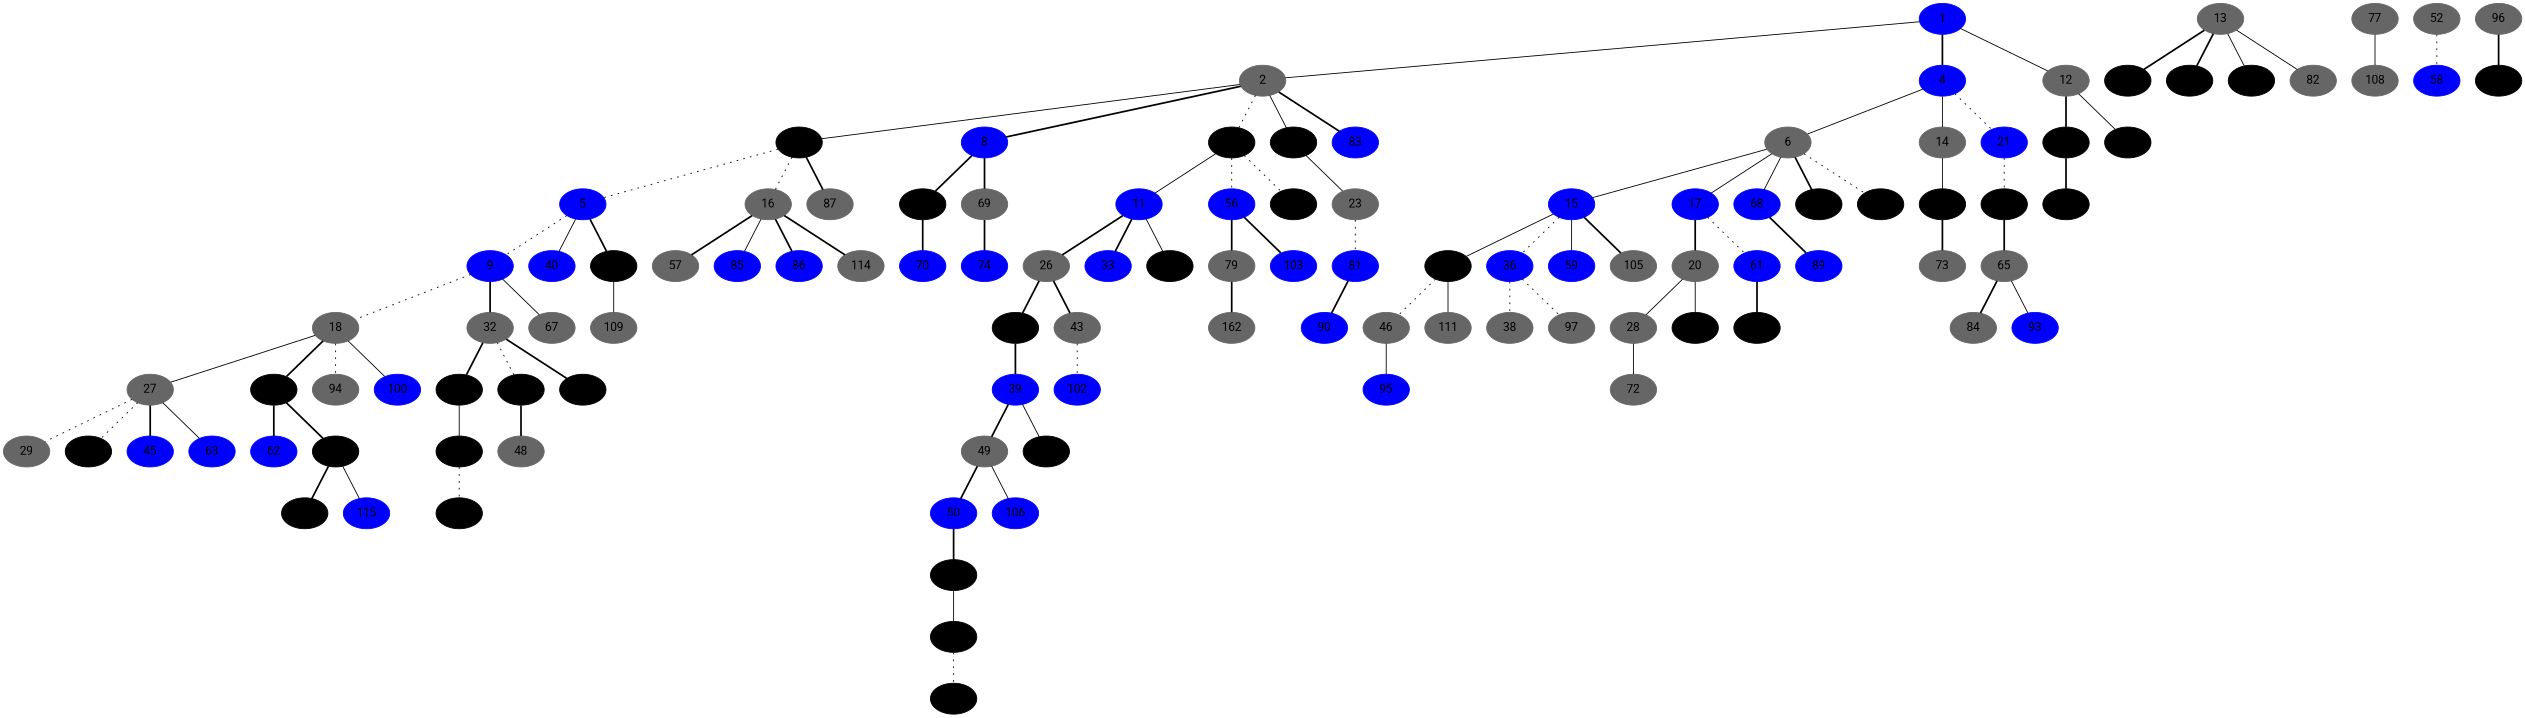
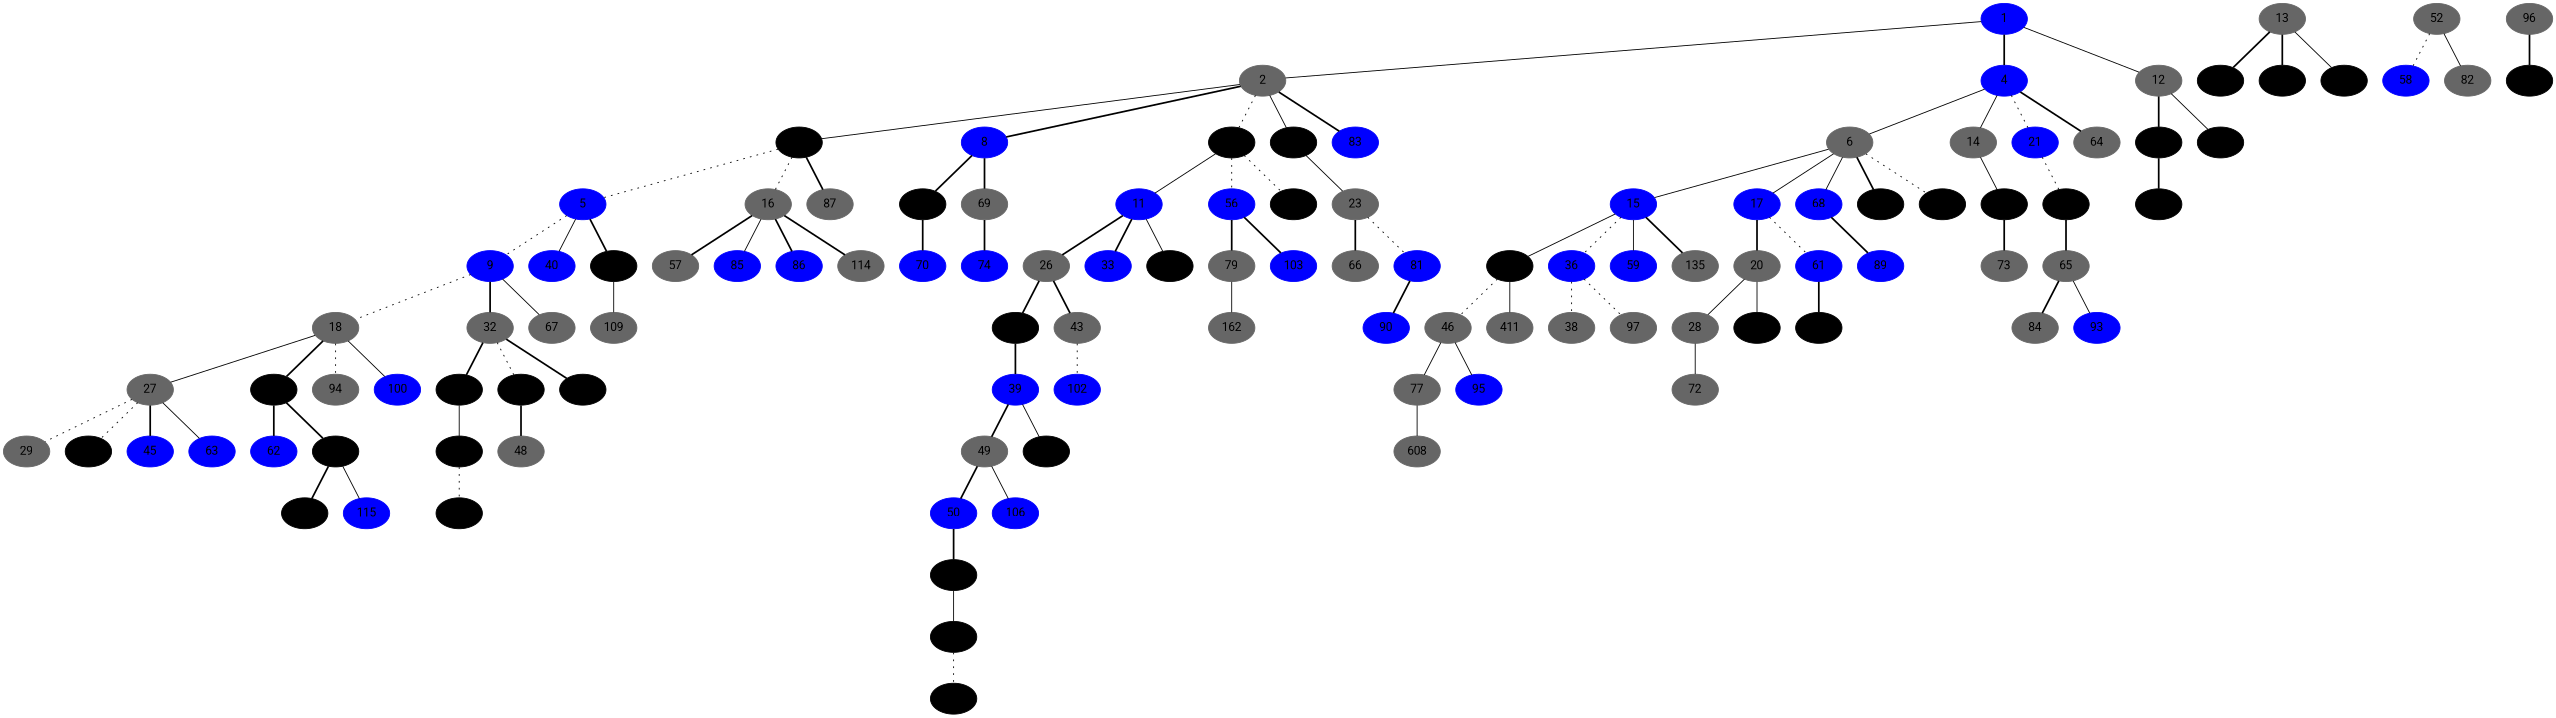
  graph {
    fontname=Roboto
    node [color=gray40 fontname=Roboto style=filled]
    edge [fontname=Roboto style=bold]
    1 [color=blue]
    2
    4 [color=blue]
    12
    3 [color=black]
    8 [color=blue]
    10 [color=black]
    19 [color=black]
    83 [color=blue]
    6
    14
    21 [color=blue]
+   64
    22 [color=black]
    30 [color=black]
    5 [color=blue]
    16
    87
    35 [color=black]
    69
    11 [color=blue]
    56 [color=blue]
    71 [color=black]
    23
    9 [color=blue]
    40 [color=blue]
    91 [color=black]
    57
    85 [color=blue]
    86 [color=blue]
    114
    15 [color=blue]
    17 [color=blue]
    68 [color=blue]
    88 [color=black]
    107 [color=black]
    37 [color=black]
    31 [color=black]
    18
    32
    67
    109
    24 [color=black]
    36 [color=blue]
    59 [color=blue]
-   105
+   105 [label=135]
    20
    61 [color=blue]
    89 [color=blue]
    25 [color=black]
    13
    76 [color=black]
    80 [color=black]
    70 [color=blue]
    74 [color=blue]
    27
    55 [color=black]
    94
    100 [color=blue]
    41 [color=black]
    47 [color=black]
    51 [color=black]
    26
    33 [color=blue]
    53 [color=black]
    79
    103 [color=blue]
    34 [color=black]
    43
    98 [color=black]
    29
    42 [color=black]
    45 [color=blue]
    63 [color=blue]
    73
    46
-   111
+   111 [label=411]
    38
    97
    28
    44 [color=black]
    104 [color=black]
    62 [color=blue]
    99 [color=black]
+   66
    81 [color=blue]
    72
    65
    90 [color=blue]
    77
    95 [color=blue]
    39 [color=blue]
    102 [color=blue]
    58 [color=blue]
    52
    82
    84
    93 [color=blue]
    54 [color=black]
    48
    49
    60 [color=black]
    50 [color=blue]
    106 [color=blue]
    101 [color=black]
    113 [color=black]
    96
-   108
+   108 [label=608]
    75 [color=black]
    78 [color=black]
    110 [color=black]
    115 [color=blue]
    n113 [label=162]
    92 [color=black]
    1 -- 2 [style=solid]
    1 -- 4
    1 -- 12 [style=solid]
    2 -- 3 [style=solid]
    2 -- 8
    2 -- 10 [style=dotted]
    2 -- 19 [style=solid]
    2 -- 83
    4 -- 6 [style=solid]
    4 -- 14 [style=solid]
    4 -- 21 [style=dotted]
+   4 -- 64
    12 -- 22
    12 -- 30 [style=solid]
    3 -- 5 [style=dotted]
    3 -- 16 [style=dotted]
    3 -- 87
    8 -- 35
    8 -- 69
    10 -- 11 [style=solid]
    10 -- 56 [style=dotted]
    10 -- 71 [style=dotted]
    19 -- 23 [style=solid]
    6 -- 15 [style=solid]
    6 -- 17 [style=solid]
    6 -- 68 [style=solid]
    6 -- 88
    6 -- 107 [style=dotted]
    14 -- 37 [style=solid]
    21 -- 31 [style=dotted]
    22 -- 98
    5 -- 9 [style=dotted]
    5 -- 40 [style=solid]
    5 -- 91
    16 -- 57
    16 -- 85 [style=solid]
    16 -- 86
    16 -- 114
    35 -- 70
    69 -- 74
    11 -- 26
    11 -- 33
    11 -- 53 [style=solid]
    56 -- 79
    56 -- 103
+   23 -- 66
    23 -- 81 [style=dotted]
    9 -- 18 [style=dotted]
    9 -- 32
    9 -- 67 [style=solid]
    91 -- 109 [style=solid]
    15 -- 24 [style=solid]
    15 -- 36 [style=dotted]
    15 -- 59 [style=solid]
    15 -- 105
    17 -- 20
    17 -- 61 [style=dotted]
    68 -- 89
    37 -- 73
    31 -- 65
    18 -- 27 [style=solid]
    18 -- 55
    18 -- 94 [style=dotted]
    18 -- 100 [style=solid]
    32 -- 41
    32 -- 47 [style=dotted]
    32 -- 51
    24 -- 46 [style=dotted]
    24 -- 111 [style=solid]
    36 -- 38 [style=dotted]
    36 -- 97 [style=dotted]
    20 -- 28 [style=solid]
    20 -- 44 [style=solid]
    61 -- 104
    13 -- 25
    13 -- 76
    13 -- 80 [style=solid]
    27 -- 29 [style=dotted]
    27 -- 42 [style=dotted]
    27 -- 45
    27 -- 63 [style=solid]
    55 -- 62
    55 -- 99
    41 -- 54 [style=solid]
    47 -- 48
    26 -- 34
    26 -- 43
-   79 -- n113
+   79 -- n113 [style=solid]
    34 -- 39
    43 -- 102 [style=dotted]
+   46 -- 77 [style=solid]
    46 -- 95 [style=solid]
    28 -- 72 [style=solid]
    99 -- 110
    99 -- 115 [style=solid]
    81 -- 90
    65 -- 84
    65 -- 93 [style=solid]
    77 -- 108 [style=solid]
    39 -- 49
    39 -- 60 [style=solid]
    52 -- 58 [style=dotted]
-   13 -- 82 [style=solid]
+   52 -- 82 [style=solid]
    54 -- 101 [style=dotted]
    49 -- 50
    49 -- 106 [style=solid]
    50 -- 75
    96 -- 113
    75 -- 78 [style=solid]
    78 -- 92 [style=dotted]
  }
